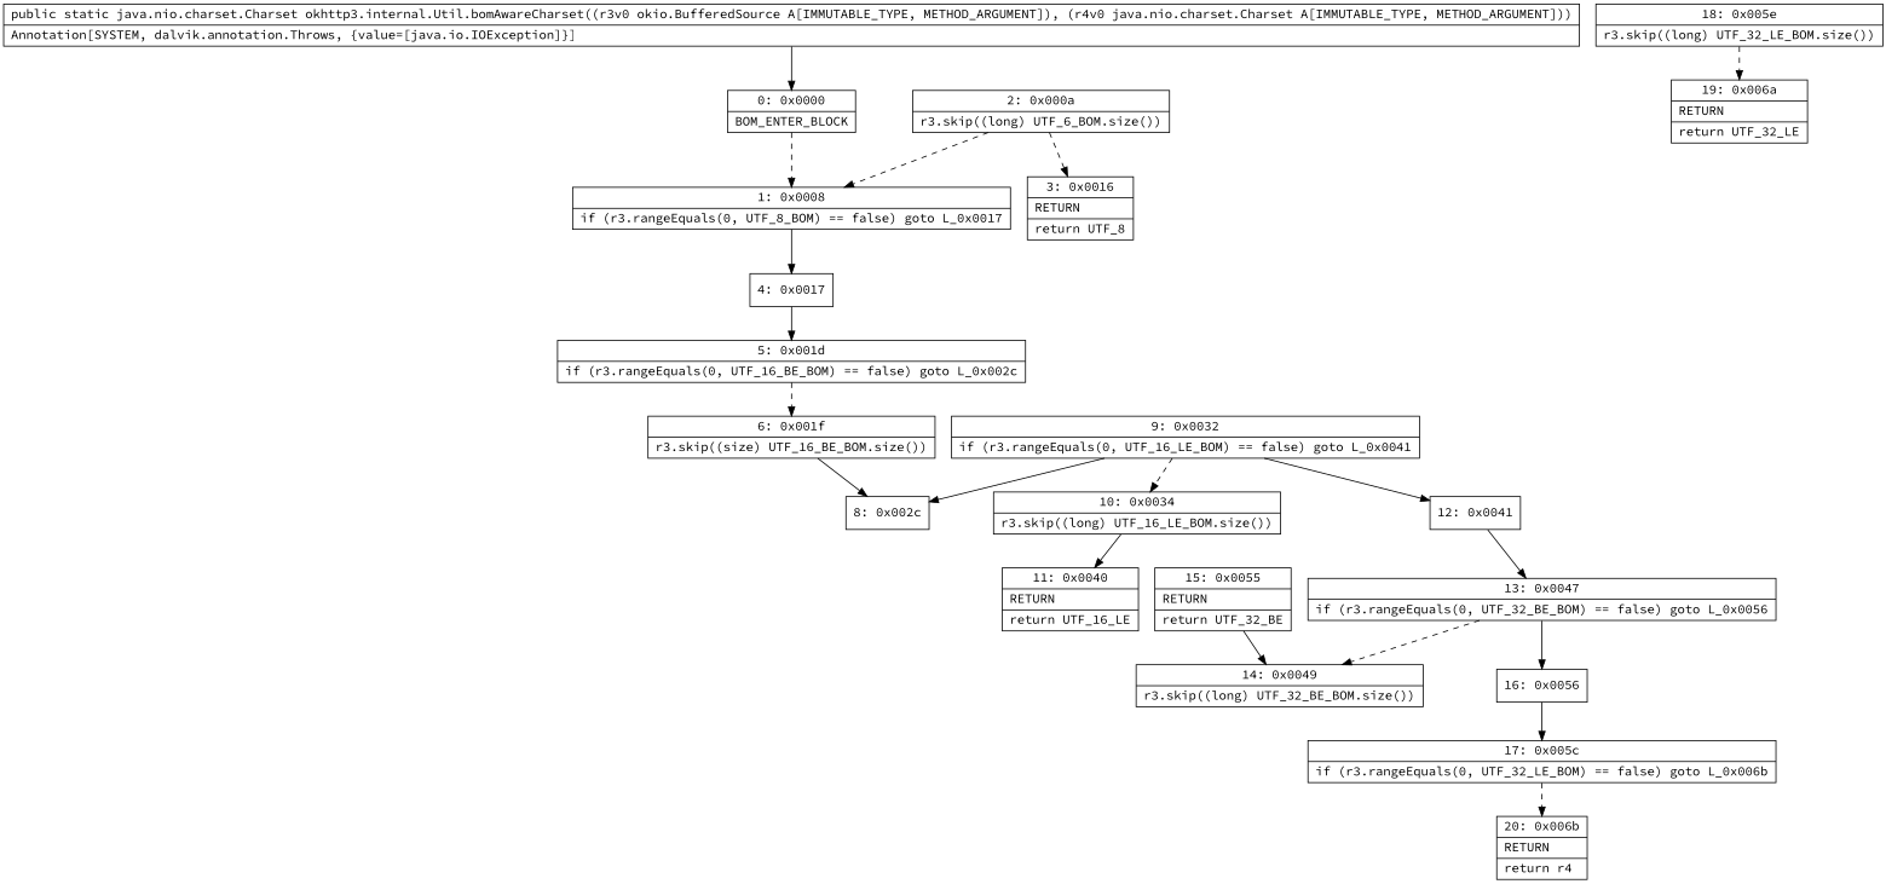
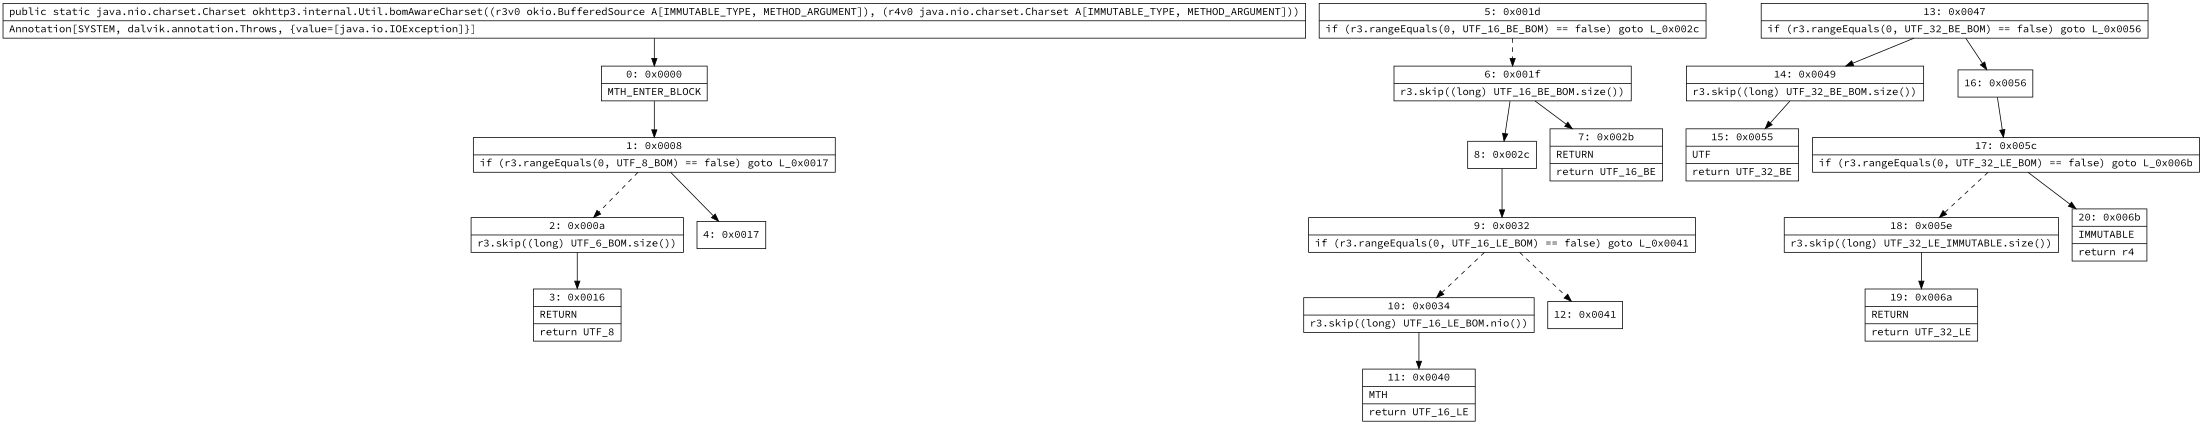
  digraph {
    fontname="Source Code Pro"
    node [fontname="Source Code Pro" shape=record]
    edge [fontname="Source Code Pro"]
-   n1 [label="{0\:\ 0x0000|BOM_ENTER_BLOCK\l}"]
+   n1 [label="{0\:\ 0x0000|MTH_ENTER_BLOCK\l}"]
    n2 [label="{1\:\ 0x0008|if (r3.rangeEquals(0, UTF_8_BOM) == false) goto L_0x0017\l}"]
    n3 [label="{2\:\ 0x000a|r3.skip((long) UTF_6_BOM.size())\l}"]
    n4 [label="{4\:\ 0x0017}"]
    n5 [label="{3\:\ 0x0016|RETURN\l|return UTF_8\l}"]
    n6 [label="{5\:\ 0x001d|if (r3.rangeEquals(0, UTF_16_BE_BOM) == false) goto L_0x002c\l}"]
-   n7 [label="{6\:\ 0x001f|r3.skip((size) UTF_16_BE_BOM.size())\l}"]
+   n7 [label="{6\:\ 0x001f|r3.skip((long) UTF_16_BE_BOM.size())\l}"]
    n8 [label="{8\:\ 0x002c}"]
+   n9 [label="{7\:\ 0x002b|RETURN\l|return UTF_16_BE\l}"]
    n10 [label="{9\:\ 0x0032|if (r3.rangeEquals(0, UTF_16_LE_BOM) == false) goto L_0x0041\l}"]
-   n11 [label="{10\:\ 0x0034|r3.skip((long) UTF_16_LE_BOM.size())\l}"]
+   n11 [label="{10\:\ 0x0034|r3.skip((long) UTF_16_LE_BOM.nio())\l}"]
    n12 [label="{12\:\ 0x0041}"]
-   n13 [label="{11\:\ 0x0040|RETURN\l|return UTF_16_LE\l}"]
+   n13 [label="{11\:\ 0x0040|MTH\l|return UTF_16_LE\l}"]
    n14 [label="{13\:\ 0x0047|if (r3.rangeEquals(0, UTF_32_BE_BOM) == false) goto L_0x0056\l}"]
    n15 [label="{14\:\ 0x0049|r3.skip((long) UTF_32_BE_BOM.size())\l}"]
    n16 [label="{16\:\ 0x0056}"]
-   n17 [label="{15\:\ 0x0055|RETURN\l|return UTF_32_BE\l}"]
+   n17 [label="{15\:\ 0x0055|UTF\l|return UTF_32_BE\l}"]
    n18 [label="{17\:\ 0x005c|if (r3.rangeEquals(0, UTF_32_LE_BOM) == false) goto L_0x006b\l}"]
-   n19 [label="{18\:\ 0x005e|r3.skip((long) UTF_32_LE_BOM.size())\l}"]
-   n20 [label="{20\:\ 0x006b|RETURN\l|return r4\l}"]
+   n19 [label="{18\:\ 0x005e|r3.skip((long) UTF_32_LE_IMMUTABLE.size())\l}"]
+   n20 [label="{20\:\ 0x006b|IMMUTABLE\l|return r4\l}"]
    n21 [label="{19\:\ 0x006a|RETURN\l|return UTF_32_LE\l}"]
    n22 [label="{public static java.nio.charset.Charset okhttp3.internal.Util.bomAwareCharset((r3v0 okio.BufferedSource A[IMMUTABLE_TYPE, METHOD_ARGUMENT]), (r4v0 java.nio.charset.Charset A[IMMUTABLE_TYPE, METHOD_ARGUMENT]))  | Annotation[SYSTEM, dalvik.annotation.Throws, \{value=[java.io.IOException]\}]\l}"]
-   n1 -> n2 [style=dashed]
-   n3 -> n2 [style=dashed]
+   n1 -> n2
+   n2 -> n3 [style=dashed]
    n2 -> n4
-   n3 -> n5 [style=dashed]
-   n4 -> n6
+   n3 -> n5
    n6 -> n7 [style=dashed]
    n7 -> n8
-   n10 -> n8
+   n7 -> n9
+   n8 -> n10
    n10 -> n11 [style=dashed]
-   n10 -> n12
+   n10 -> n12 [style=dashed]
    n11 -> n13
-   n12 -> n14
-   n14 -> n15 [style=dashed]
+   n14 -> n15 [style=solid]
    n14 -> n16
-   n17 -> n15
+   n15 -> n17
    n16 -> n18
-   n18 -> n20 [style=dashed]
-   n19 -> n21 [style=dashed]
+   n18 -> n19 [style=dashed]
+   n18 -> n20
+   n19 -> n21
    n22 -> n1
  }
